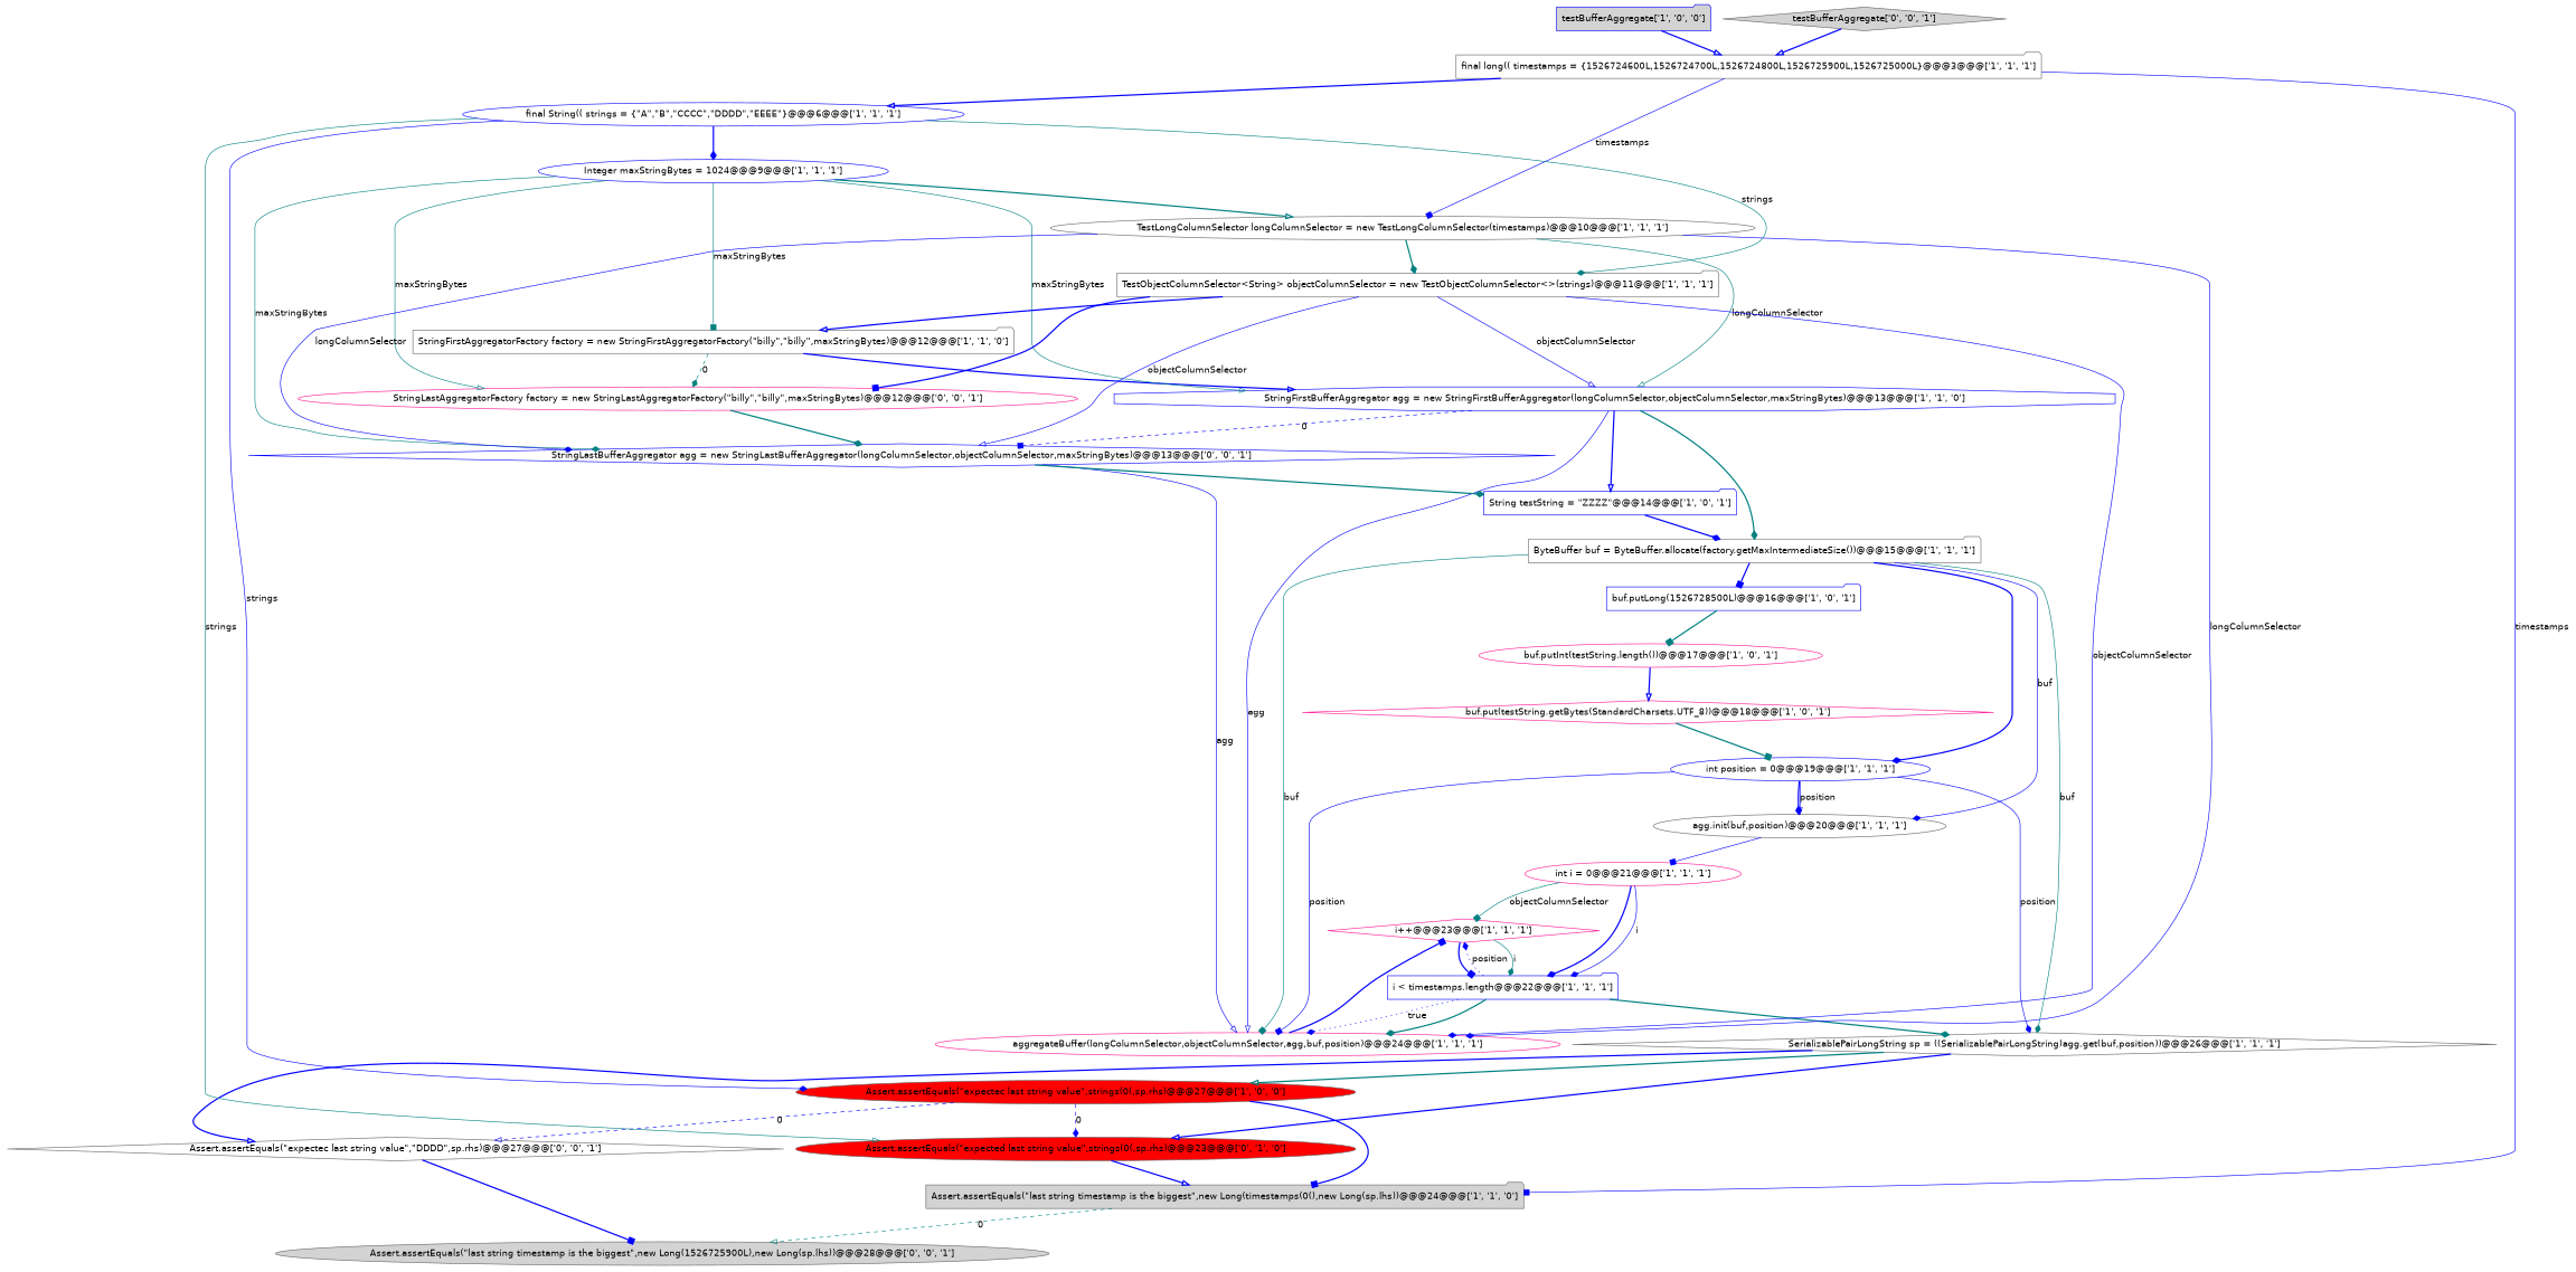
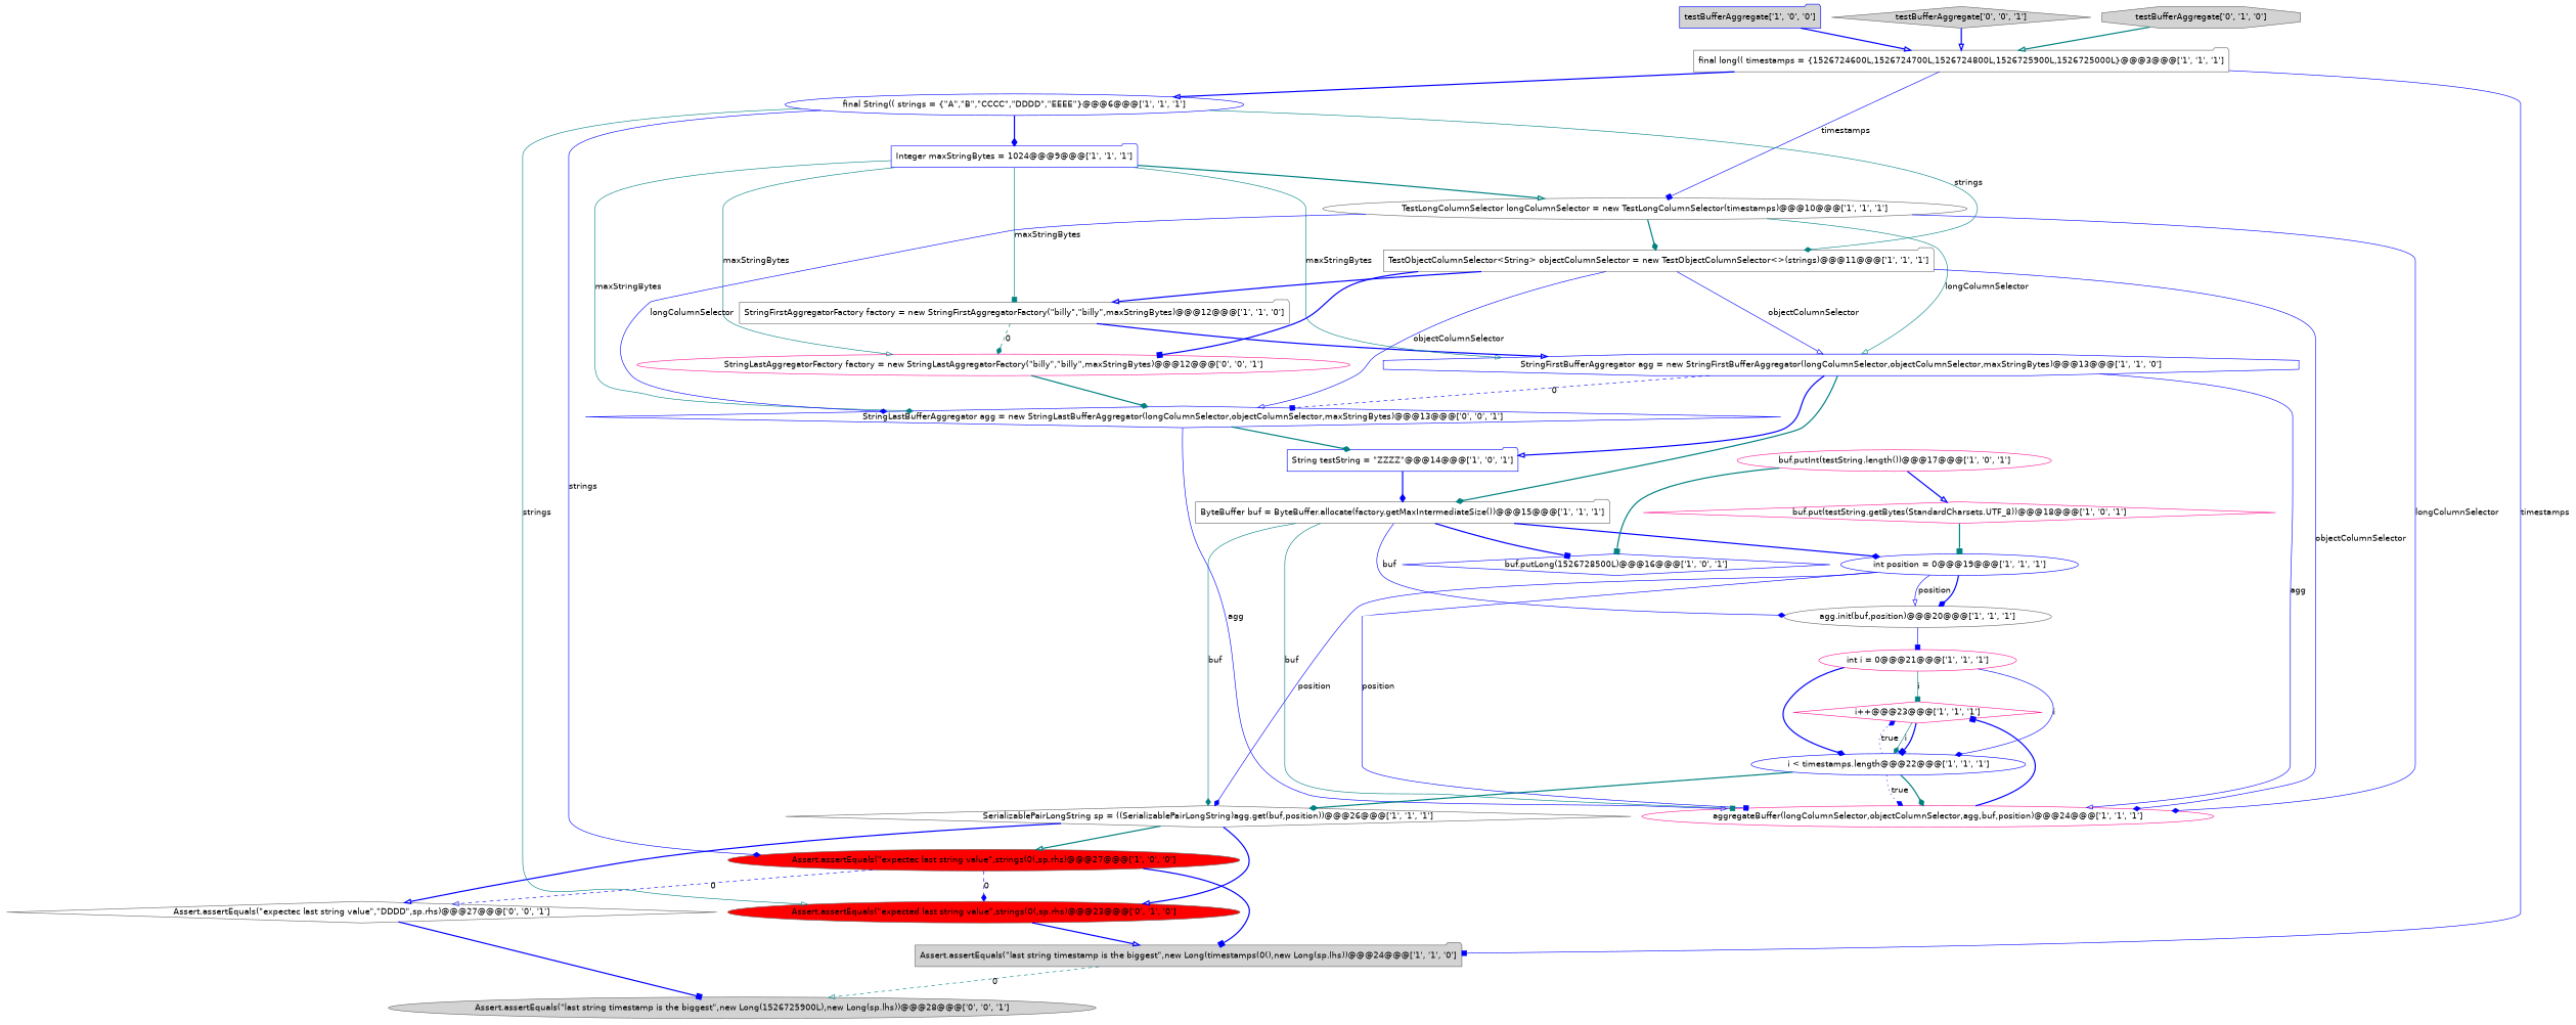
  digraph {
    fontname="DejaVu Sans"
    node [color=gray40 fillcolor=white fontname="DejaVu Sans" shape=ellipse style=filled]
    edge [arrowhead=diamond color=blue fontname="DejaVu Sans" style=bold]
    n1 [color=deeppink label="buf.put(testString.getBytes(StandardCharsets.UTF_8))@@@18@@@['1', '0', '1']" shape=diamond]
    n2 [color=blue label="int position = 0@@@19@@@['1', '1', '1']"]
    n3 [label="agg.init(buf,position)@@@20@@@['1', '1', '1']"]
    n4 [label="SerializablePairLongString sp = ((SerializablePairLongString)agg.get(buf,position))@@@26@@@['1', '1', '1']" shape=diamond]
    n5 [color=deeppink label="aggregateBuffer(longColumnSelector,objectColumnSelector,agg,buf,position)@@@24@@@['1', '1', '1']"]
    n6 [color=blue label="String testString = \"ZZZZ\"@@@14@@@['1', '0', '1']" shape=folder]
    n7 [label="ByteBuffer buf = ByteBuffer.allocate(factory.getMaxIntermediateSize())@@@15@@@['1', '1', '1']" shape=folder]
-   n8 [color=blue label="buf.putLong(1526728500L)@@@16@@@['1', '0', '1']" shape=folder]
+   n8 [color=blue label="buf.putLong(1526728500L)@@@16@@@['1', '0', '1']" shape=diamond]
    n9 [color=deeppink label="int i = 0@@@21@@@['1', '1', '1']"]
    n10 [label="Assert.assertEquals(\"expectec last string value\",\"DDDD\",sp.rhs)@@@27@@@['0', '0', '1']" shape=diamond]
    n11 [fillcolor=red label="Assert.assertEquals(\"expectec last string value\",strings(0(,sp.rhs)@@@27@@@['1', '0', '0']"]
    n12 [fillcolor=red label="Assert.assertEquals(\"expected last string value\",strings(0(,sp.rhs)@@@23@@@['0', '1', '0']"]
    n13 [color=deeppink label="buf.putInt(testString.length())@@@17@@@['1', '0', '1']"]
    n14 [color=deeppink label="i++@@@23@@@['1', '1', '1']" shape=diamond]
    n15 [label="StringFirstAggregatorFactory factory = new StringFirstAggregatorFactory(\"billy\",\"billy\",maxStringBytes)@@@12@@@['1', '1', '0']" shape=folder]
    n16 [color=blue label="StringFirstBufferAggregator agg = new StringFirstBufferAggregator(longColumnSelector,objectColumnSelector,maxStringBytes)@@@13@@@['1', '1', '0']" shape=octagon]
    n17 [color=deeppink label="StringLastAggregatorFactory factory = new StringLastAggregatorFactory(\"billy\",\"billy\",maxStringBytes)@@@12@@@['0', '0', '1']"]
    n18 [color=blue label="StringLastBufferAggregator agg = new StringLastBufferAggregator(longColumnSelector,objectColumnSelector,maxStringBytes)@@@13@@@['0', '0', '1']" shape=diamond]
-   n19 [color=blue label="i < timestamps.length@@@22@@@['1', '1', '1']" shape=folder]
-   n20 [color=blue label="Integer maxStringBytes = 1024@@@9@@@['1', '1', '1']"]
+   n19 [color=blue label="i < timestamps.length@@@22@@@['1', '1', '1']"]
+   n20 [color=blue label="Integer maxStringBytes = 1024@@@9@@@['1', '1', '1']" shape=folder]
    n21 [label="TestLongColumnSelector longColumnSelector = new TestLongColumnSelector(timestamps)@@@10@@@['1', '1', '1']"]
    n22 [label="TestObjectColumnSelector<String> objectColumnSelector = new TestObjectColumnSelector<>(strings)@@@11@@@['1', '1', '1']" shape=folder]
    n23 [fillcolor=lightgray label="Assert.assertEquals(\"last string timestamp is the biggest\",new Long(timestamps(0(),new Long(sp.lhs))@@@24@@@['1', '1', '0']" shape=folder]
    n24 [fillcolor=lightgray label="Assert.assertEquals(\"last string timestamp is the biggest\",new Long(1526725900L),new Long(sp.lhs))@@@28@@@['0', '0', '1']"]
    n25 [color=blue fillcolor=lightgray label="testBufferAggregate['1', '0', '0']" shape=folder]
    n26 [label="final long(( timestamps = {1526724600L,1526724700L,1526724800L,1526725900L,1526725000L}@@@3@@@['1', '1', '1']" shape=folder]
    n27 [color=blue label="final String(( strings = {\"A\",\"B\",\"CCCC\",\"DDDD\",\"EEEE\"}@@@6@@@['1', '1', '1']"]
    n28 [fillcolor=lightgray label="testBufferAggregate['0', '0', '1']" shape=diamond]
+   n29 [fillcolor=lightgray label="testBufferAggregate['0', '1', '0']" shape=octagon]
    n1 -> n2 [arrowhead=box color=teal]
    n2 -> n3 [arrowhead=onormal label=position style=solid]
    n2 -> n3
    n2 -> n4 [label=position style=solid]
    n2 -> n5 [arrowhead=box label=position style=solid]
    n3 -> n9 [arrowhead=box style=solid]
    n4 -> n10 [arrowhead=onormal]
    n4 -> n11 [arrowhead=onormal color=teal]
    n4 -> n12 [arrowhead=onormal]
    n5 -> n14 [arrowhead=box]
    n6 -> n7
    n7 -> n2
    n7 -> n3 [label=buf style=solid]
    n7 -> n4 [color=teal label=buf style=solid]
    n7 -> n5 [arrowhead=box color=teal label=buf style=solid]
    n7 -> n8 [arrowhead=box]
-   n8 -> n13 [arrowhead=box color=teal]
-   n9 -> n14 [arrowhead=box color=teal label=objectColumnSelector style=solid]
+   n13 -> n8 [arrowhead=box color=teal]
+   n9 -> n14 [arrowhead=box color=teal label=i style=solid]
    n9 -> n19
    n9 -> n19 [label=i style=solid]
    n10 -> n24 [arrowhead=box]
    n11 -> n10 [arrowhead=onormal label=0 style=dashed]
    n11 -> n12 [label=0 style=dashed]
    n11 -> n23 [arrowhead=box]
    n12 -> n23 [arrowhead=onormal]
    n13 -> n1 [arrowhead=onormal]
    n14 -> n19 [color=teal label=i style=solid]
    n14 -> n19 [arrowhead=box]
    n15 -> n16 [arrowhead=onormal]
    n15 -> n17 [color=teal label=0 style=dashed]
    n16 -> n5 [arrowhead=onormal label=agg style=solid]
    n16 -> n6 [arrowhead=onormal]
    n16 -> n7 [color=teal]
    n16 -> n18 [arrowhead=box label=0 style=dashed]
    n17 -> n18 [color=teal]
    n18 -> n5 [arrowhead=onormal label=agg style=solid]
    n18 -> n6 [color=teal]
    n19 -> n4 [color=teal]
    n19 -> n5 [color=teal]
    n19 -> n5 [label=true style=dotted]
-   n19 -> n14 [label=position style=dotted]
+   n19 -> n14 [label=true style=dotted]
    n20 -> n15 [arrowhead=box color=teal label=maxStringBytes style=solid]
    n20 -> n16 [arrowhead=onormal color=teal label=maxStringBytes style=solid]
    n20 -> n17 [arrowhead=onormal color=teal label=maxStringBytes style=solid]
    n20 -> n18 [color=teal label=maxStringBytes style=solid]
    n20 -> n21 [arrowhead=onormal color=teal]
    n21 -> n5 [label=longColumnSelector style=solid]
    n21 -> n16 [arrowhead=onormal color=teal label=longColumnSelector style=solid]
    n21 -> n18 [label=longColumnSelector style=solid]
    n21 -> n22 [color=teal]
    n22 -> n5 [label=objectColumnSelector style=solid]
    n22 -> n15 [arrowhead=onormal]
    n22 -> n16 [arrowhead=onormal label=objectColumnSelector style=solid]
    n22 -> n17 [arrowhead=box]
    n22 -> n18 [arrowhead=onormal label=objectColumnSelector style=solid]
    n23 -> n24 [arrowhead=onormal color=teal label=0 style=dashed]
    n25 -> n26 [arrowhead=onormal]
    n26 -> n21 [arrowhead=box label=timestamps style=solid]
    n26 -> n23 [arrowhead=box label=timestamps style=solid]
    n26 -> n27 [arrowhead=onormal]
    n27 -> n11 [label=strings style=solid]
    n27 -> n12 [arrowhead=onormal color=teal label=strings style=solid]
    n27 -> n20
    n27 -> n22 [color=teal label=strings style=solid]
    n28 -> n26 [arrowhead=onormal]
+   n29 -> n26 [arrowhead=onormal color=teal]
  }
